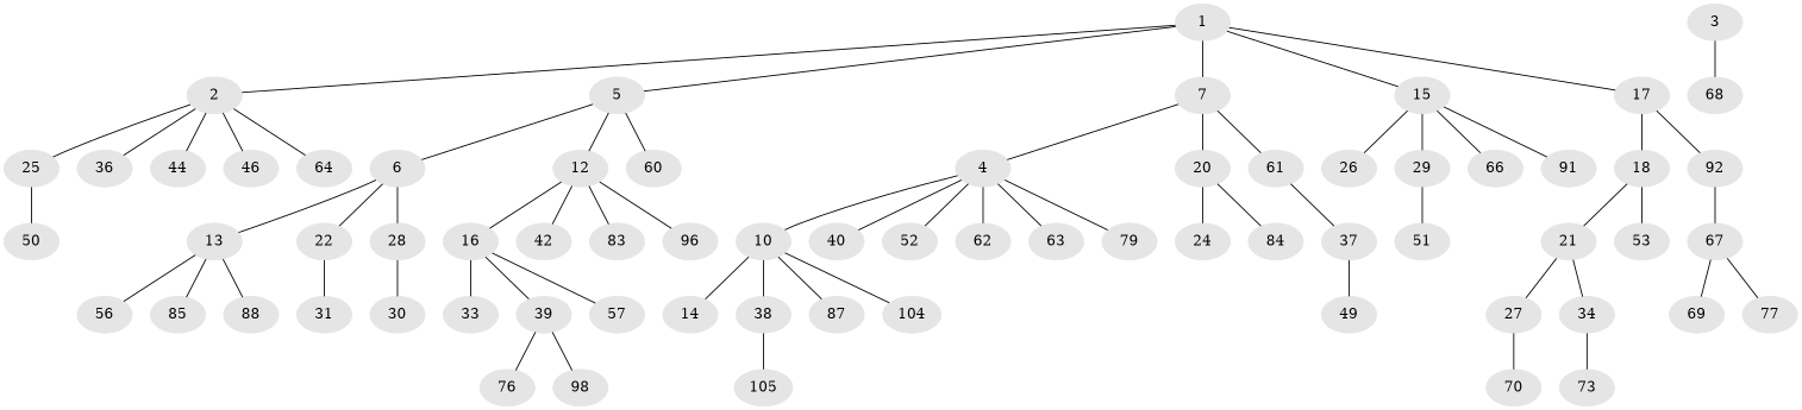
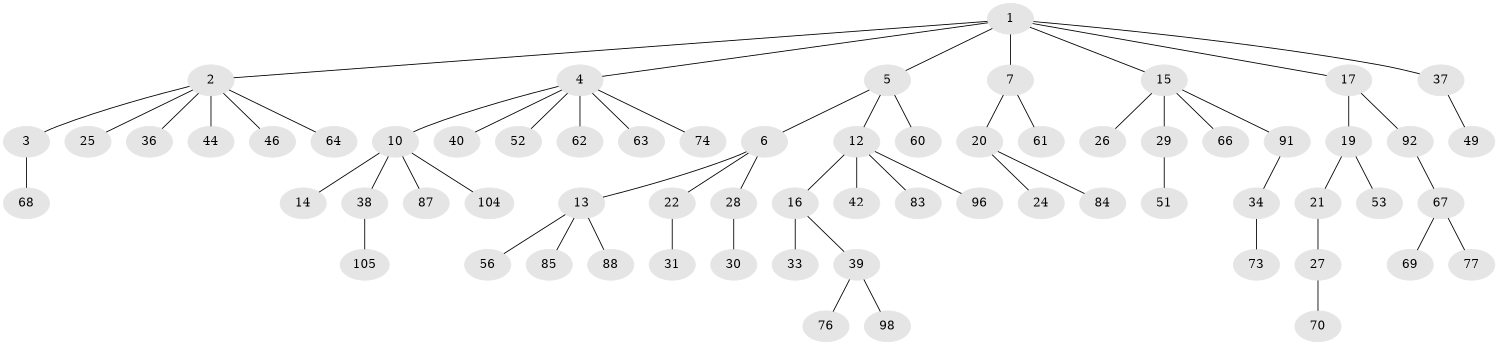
  graph {
    node [color=gray90 style=filled]
    1 [super="+18"]
    2 [super="+9"]
    4 [super="+8"]
    5
    7 [super="+54"]
    15 [super="+23"]
    17 [super="+48"]
    37 [super="+78"]
    3
    25 [super="+45"]
    36 [super="+65"]
    44 [super="+75"]
    46
    64
    10 [super="+55"]
    40 [super="+43"]
    52 [super="+90"]
    62
    63 [super="+94"]
-   74 [label=79]
+   74
    6 [super="+11"]
    12 [super="+32"]
    60
    20 [super="+58"]
    61
    26
    29 [super="+47"]
    66
    91
-   19 [super="+71" label=18]
+   19 [super="+71"]
    92
    49
    68 [super="+100"]
-   50
    14
    38 [super="+72"]
    87
    104
    13 [super="+41"]
    22 [super="+82"]
    28 [super="+79"]
    16 [super="+35"]
    42
    83
    96
    56 [super="+103"]
    85
    88
    31
    30
    24
    84 [super="+102"]
    105
    33 [super="+89"]
    39 [super="+59"]
-   57 [super="+101"]
    51
    76
    98
    21
    53 [super="+95"]
    67 [super="+97"]
    27 [super="+80"]
    34 [super="+81"]
    69 [super="+99"]
    77
    70 [super="+86"]
    73
    1 -- 2
-   7 -- 4
+   1 -- 4
    1 -- 5
    1 -- 7
    1 -- 15
    1 -- 17
-   61 -- 37
+   1 -- 37
+   2 -- 3
    2 -- 25
    2 -- 36
    2 -- 44
    2 -- 46
    2 -- 64
    4 -- 10
    4 -- 40
    4 -- 52
    4 -- 62
    4 -- 63
    4 -- 74
    5 -- 6
    5 -- 12
    5 -- 60
    7 -- 20
    7 -- 61
    15 -- 26
    15 -- 29
    15 -- 66
    15 -- 91
    17 -- 19
    17 -- 92
    37 -- 49
    3 -- 68
-   25 -- 50
    10 -- 14
    10 -- 38
    10 -- 87
    10 -- 104
    6 -- 13
    6 -- 22
    6 -- 28
    12 -- 16
    12 -- 42
    12 -- 83
    12 -- 96
    20 -- 24
    20 -- 84
    29 -- 51
    19 -- 21
    19 -- 53
    92 -- 67
    38 -- 105
    13 -- 56
    13 -- 85
    13 -- 88
    22 -- 31
    28 -- 30
    16 -- 33
    16 -- 39
-   16 -- 57
    39 -- 76
    39 -- 98
    21 -- 27
-   21 -- 34
+   91 -- 34
    67 -- 69
    67 -- 77
    27 -- 70
    34 -- 73
  }
